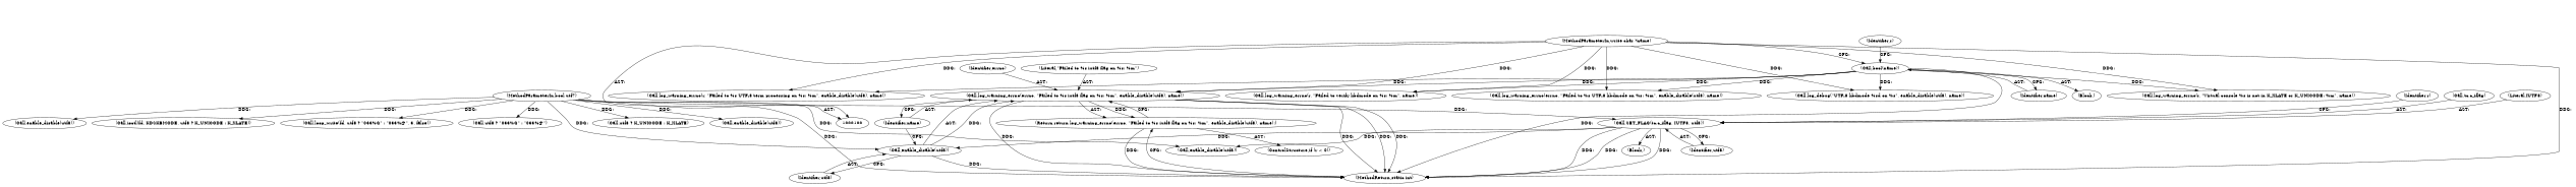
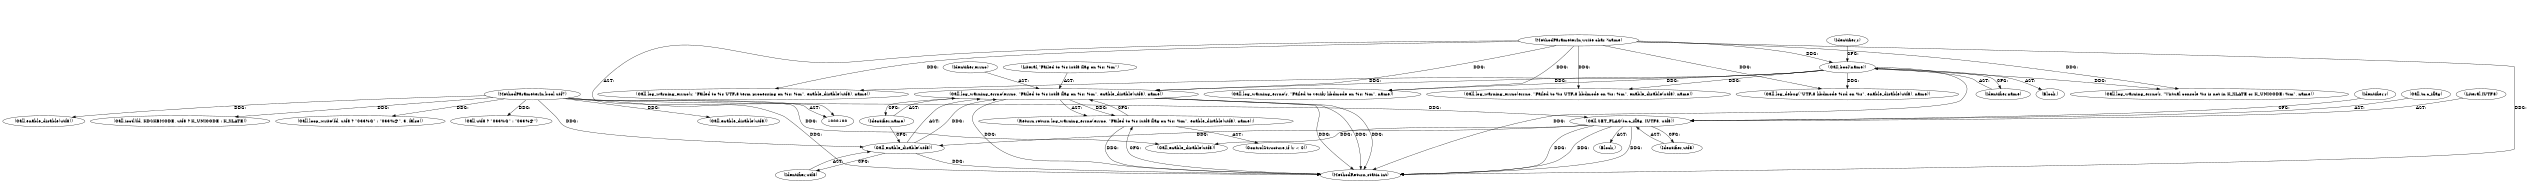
  digraph {
    n1 [label="(Call,log_warning_errno(errno, \"Failed to %s iutf8 flag on %s: %m\", enable_disable(utf8), name))"]
    n2 [label="(Return,return log_warning_errno(errno, \"Failed to %s iutf8 flag on %s: %m\", enable_disable(utf8), name);)"]
    n3 [label="(MethodReturn,static int)"]
    n4 [label="(Identifier,name)"]
    n5 [label="(ControlStructure,if (r < 0))"]
    n6 [label="(Call,enable_disable(utf8))"]
    n7 [label="(Identifier,utf8)"]
    n8 [label="(Call,SET_FLAG(tc.c_iflag, IUTF8, utf8))"]
    n9 [label="(Identifier,utf8)"]
    n10 [label="(Call,enable_disable(utf8))"]
    n11 [label="(Block,)"]
    n12 [label="(MethodParameterIn,bool utf7)"]
-   n13 [label="(Call,utf8 ? K_UNICODE : K_XLATE)"]
    n14 [label="(Call,enable_disable(utf8))"]
    n15 [label="(Call,enable_disable(utf8))"]
    n16 [label="(Call,ioctl(fd, KDSKBMODE, utf8 ? K_UNICODE : K_XLATE))"]
    n17 [label="(Call,loop_write(fd, utf8 ? \"\033%G\" : \"\033%@\", 3, false))"]
    n18 [label="(Call,utf8 ? \"\033%G\" : \"\033%@\")"]
    1000100
    n20 [label="(Call,bool(name))"]
    n21 [label="(Call,log_warning_errno(r, \"Failed to %s UTF-8 term processing on %s: %m\", enable_disable(utf8), name))"]
    n22 [label="(Identifier,name)"]
    n23 [label="(Call,log_warning_errno(r, \"Failed to verify kbdmode on %s: %m\", name))"]
    n24 [label="(Call,log_warning_errno(errno, \"Failed to %s UTF-8 kbdmode on %s: %m\", enable_disable(utf8), name))"]
    n25 [label="(Block,)"]
    n26 [label="(Call,log_warning_errno(r, \"Virtual console %s is not in K_XLATE or K_UNICODE: %m\", name))"]
    n27 [label="(Call,log_debug(\"UTF-8 kbdmode %sd on %s\", enable_disable(utf8), name))"]
    n28 [label="(MethodParameterIn,write char *name)"]
    n29 [label="(Literal,IUTF8)"]
    n30 [label="(Identifier,r)"]
    n31 [label="(Identifier,errno)"]
    n32 [label="(Literal,\"Failed to %s iutf8 flag on %s: %m\")"]
    n33 [label="(Identifier,r)"]
    n34 [label="(Call,tc.c_iflag)"]
    n1 -> n2 [label="AST: "]
    n1 -> n2 [label="DDG: "]
    n1 -> n3 [label="DDG: "]
    n1 -> n3 [label="DDG: "]
    n1 -> n3 [label="DDG: "]
    n1 -> n3 [label="DDG: "]
    n1 -> n4 [label="CFG: "]
    n2 -> n1 [label="CFG: "]
    n2 -> n3 [label="DDG: "]
    n2 -> n5 [label="AST: "]
    n3 -> n2 [label="CFG: "]
    n4 -> n1 [label="AST: "]
    n4 -> n6 [label="CFG: "]
    n6 -> n1 [label="AST: "]
    n6 -> n1 [label="DDG: "]
    n6 -> n3 [label="DDG: "]
    n6 -> n7 [label="CFG: "]
    n7 -> n6 [label="AST: "]
    n8 -> n3 [label="DDG: "]
    n8 -> n3 [label="DDG: "]
    n8 -> n3 [label="DDG: "]
    n8 -> n6 [label="DDG: "]
    n8 -> n9 [label="CFG: "]
    n8 -> n10 [label="DDG: "]
    n8 -> n11 [label="AST: "]
    n9 -> n8 [label="AST: "]
    n12 -> n3 [label="DDG: "]
    n12 -> n6 [label="DDG: "]
    n12 -> n8 [label="DDG: "]
    n12 -> n10 [label="DDG: "]
-   n12 -> n13 [label="DDG: "]
    n12 -> n14 [label="DDG: "]
    n12 -> n15 [label="DDG: "]
    n12 -> n16 [label="DDG: "]
    n12 -> n17 [label="DDG: "]
    n12 -> n18 [label="DDG: "]
    n12 -> 1000100 [label="AST: "]
    n20 -> n1 [label="DDG: "]
    n20 -> n3 [label="DDG: "]
    n20 -> n21 [label="DDG: "]
    n20 -> n22 [label="CFG: "]
    n20 -> n23 [label="DDG: "]
    n20 -> n24 [label="DDG: "]
    n20 -> n25 [label="AST: "]
    n20 -> n26 [label="DDG: "]
    n20 -> n27 [label="DDG: "]
    n22 -> n20 [label="AST: "]
    n28 -> n1 [label="DDG: "]
    n28 -> n3 [label="DDG: "]
    n28 -> 1000100 [label="AST: "]
-   n28 -> n20 [label="CFG: "]
+   n28 -> n20 [label="DDG: "]
    n28 -> n21 [label="DDG: "]
    n28 -> n23 [label="DDG: "]
    n28 -> n24 [label="DDG: "]
    n28 -> n26 [label="DDG: "]
    n28 -> n27 [label="DDG: "]
    n29 -> n8 [label="AST: "]
    n30 -> n8 [label="CFG: "]
    n31 -> n1 [label="AST: "]
    n32 -> n1 [label="AST: "]
    n33 -> n20 [label="CFG: "]
    n34 -> n8 [label="AST: "]
  }
